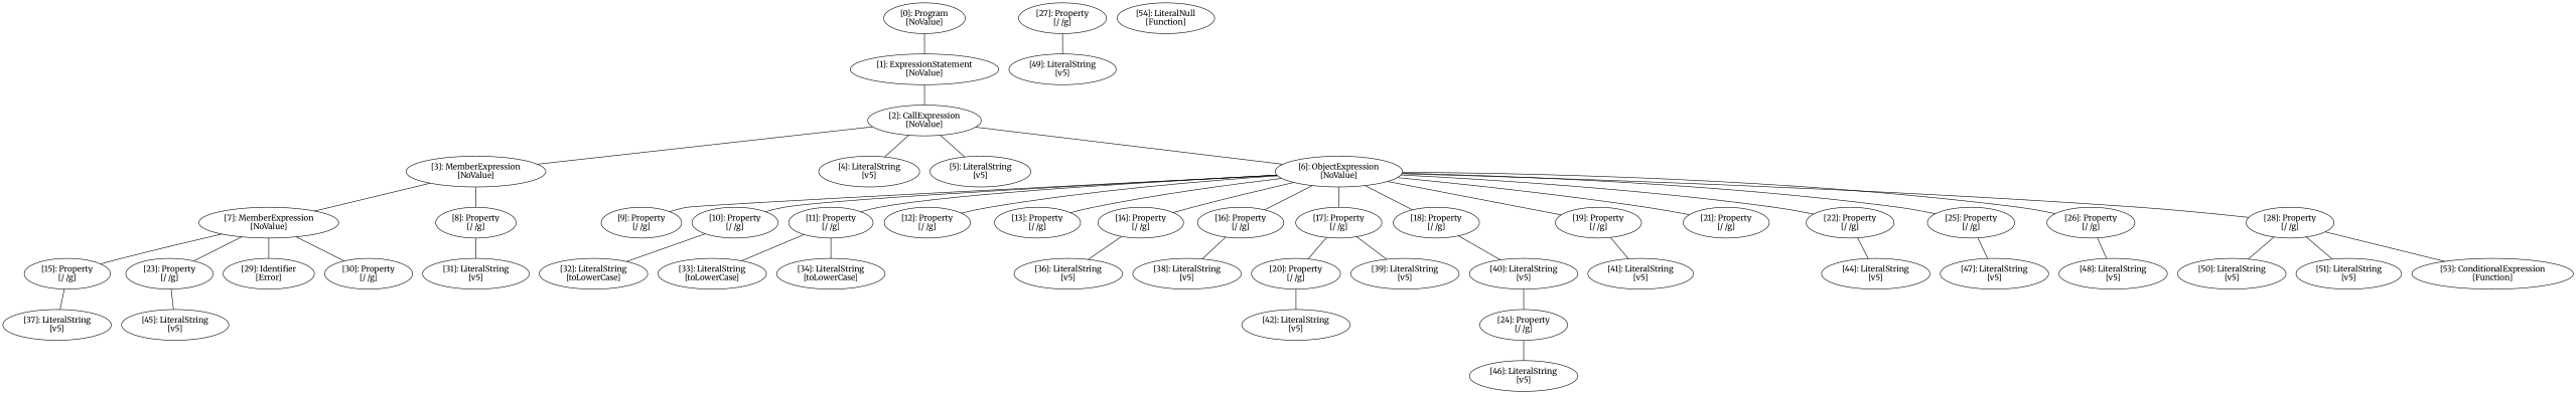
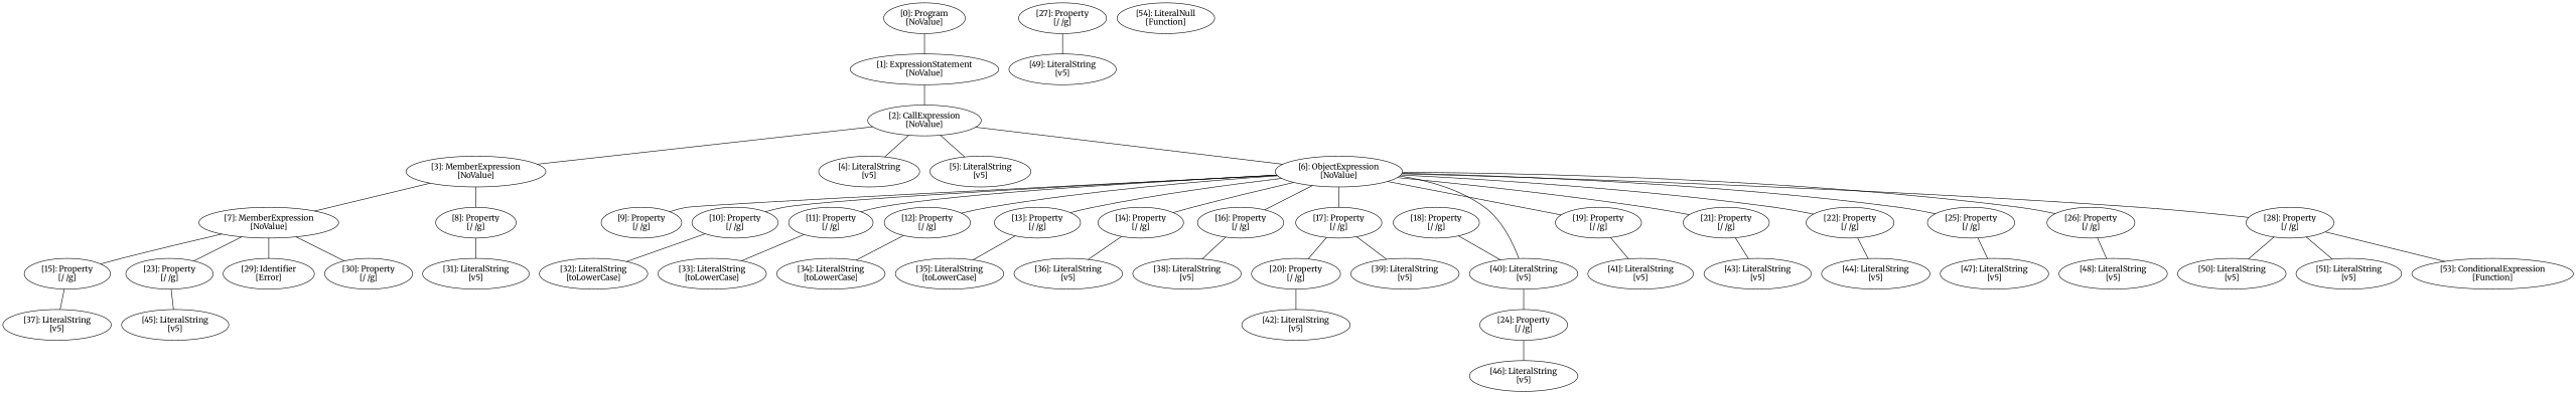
  graph {
    fontname=Merriweather
    node [fontname=Merriweather]
    edge [fontname=Merriweather]
    n1 [label="[0]: Program\n[NoValue]"]
    n2 [label="[1]: ExpressionStatement\n[NoValue]"]
    n3 [label="[2]: CallExpression\n[NoValue]"]
    n4 [label="[3]: MemberExpression\n[NoValue]"]
    n5 [label="[4]: LiteralString\n[v5]"]
    n6 [label="[5]: LiteralString\n[v5]"]
    n7 [label="[6]: ObjectExpression\n[NoValue]"]
    n8 [label="[7]: MemberExpression\n[NoValue]"]
    n9 [label="[8]: Property\n[/ /g]"]
    n10 [label="[9]: Property\n[/ /g]"]
    n11 [label="[10]: Property\n[/ /g]"]
    n12 [label="[11]: Property\n[/ /g]"]
    n13 [label="[12]: Property\n[/ /g]"]
    n14 [label="[13]: Property\n[/ /g]"]
    n15 [label="[14]: Property\n[/ /g]"]
    n16 [label="[16]: Property\n[/ /g]"]
    n17 [label="[17]: Property\n[/ /g]"]
    n18 [label="[18]: Property\n[/ /g]"]
    n19 [label="[19]: Property\n[/ /g]"]
    n20 [label="[21]: Property\n[/ /g]"]
    n21 [label="[22]: Property\n[/ /g]"]
    n22 [label="[25]: Property\n[/ /g]"]
    n23 [label="[26]: Property\n[/ /g]"]
    n24 [label="[28]: Property\n[/ /g]"]
    n25 [label="[15]: Property\n[/ /g]"]
    n26 [label="[23]: Property\n[/ /g]"]
    n27 [label="[29]: Identifier\n[Error]"]
    n28 [label="[30]: Property\n[/ /g]"]
    n29 [label="[31]: LiteralString\n[v5]"]
    n30 [label="[32]: LiteralString\n[toLowerCase]"]
    n31 [label="[33]: LiteralString\n[toLowerCase]"]
    n32 [label="[34]: LiteralString\n[toLowerCase]"]
+   n33 [label="[35]: LiteralString\n[toLowerCase]"]
    n34 [label="[36]: LiteralString\n[v5]"]
    n35 [label="[38]: LiteralString\n[v5]"]
    n36 [label="[20]: Property\n[/ /g]"]
    n37 [label="[39]: LiteralString\n[v5]"]
    n38 [label="[40]: LiteralString\n[v5]"]
    n39 [label="[41]: LiteralString\n[v5]"]
    n40 [label="[42]: LiteralString\n[v5]"]
+   n41 [label="[43]: LiteralString\n[v5]"]
    n42 [label="[44]: LiteralString\n[v5]"]
    n43 [label="[24]: Property\n[/ /g]"]
    n44 [label="[46]: LiteralString\n[v5]"]
    n45 [label="[47]: LiteralString\n[v5]"]
    n46 [label="[48]: LiteralString\n[v5]"]
    n47 [label="[27]: Property\n[/ /g]"]
    n48 [label="[49]: LiteralString\n[v5]"]
    n49 [label="[50]: LiteralString\n[v5]"]
    n50 [label="[51]: LiteralString\n[v5]"]
    n51 [label="[53]: ConditionalExpression\n[Function]"]
    n52 [label="[37]: LiteralString\n[v5]"]
    n53 [label="[45]: LiteralString\n[v5]"]
    n54 [label="[54]: LiteralNull\n[Function]"]
    n1 -- n2
    n2 -- n3
    n3 -- n4
    n3 -- n5
    n3 -- n6
    n3 -- n7
    n4 -- n8
    n4 -- n9
    n7 -- n10
    n7 -- n11
    n7 -- n12
    n7 -- n13
    n7 -- n14
    n7 -- n15
    n7 -- n16
    n7 -- n17
-   n7 -- n18
+   n7 -- n38
    n7 -- n19
    n7 -- n20
    n7 -- n21
    n7 -- n22
    n7 -- n23
    n7 -- n24
    n8 -- n25
    n8 -- n26
    n8 -- n27
    n8 -- n28
    n9 -- n29
    n11 -- n30
    n12 -- n31
-   n12 -- n32
+   n13 -- n32
+   n14 -- n33
    n15 -- n34
    n16 -- n35
    n17 -- n36
    n17 -- n37
    n18 -- n38
    n19 -- n39
+   n20 -- n41
    n21 -- n42
    n22 -- n45
    n23 -- n46
    n24 -- n49
    n24 -- n50
    n24 -- n51
    n25 -- n52
    n26 -- n53
    n36 -- n40
    n38 -- n43
    n43 -- n44
    n47 -- n48
  }
